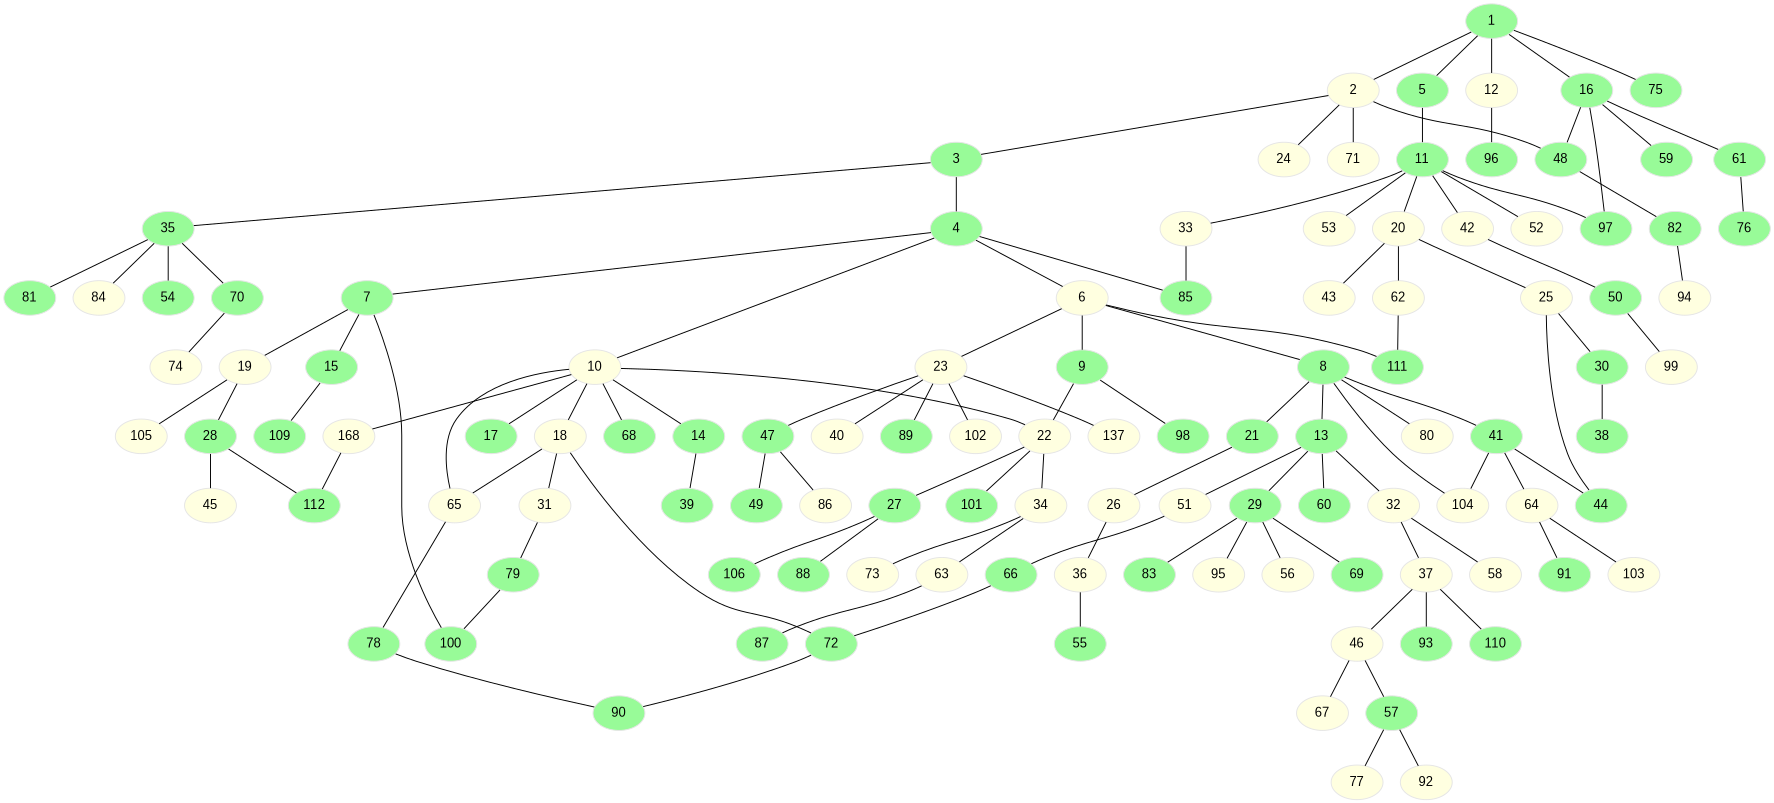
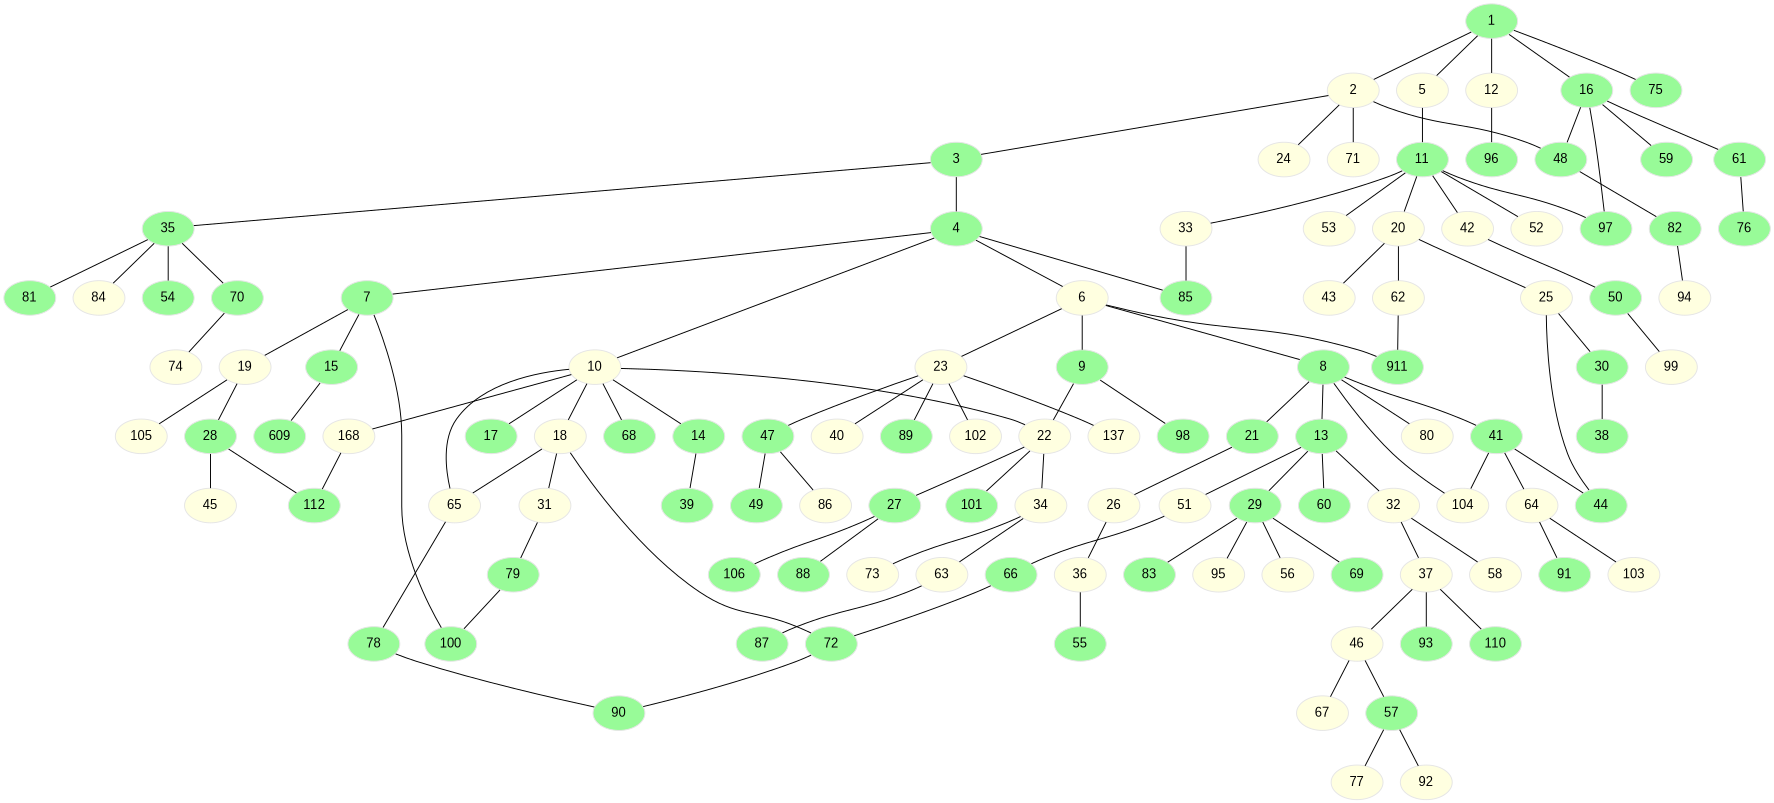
  graph {
    fontname="Liberation Sans"
    node [color=gray90 fillcolor=palegreen fontname="Liberation Sans" style=filled]
    edge [fontname="Liberation Sans"]
    2 [fillcolor=lightyellow]
    1
-   5
+   5 [fillcolor=lightyellow]
    12 [fillcolor=lightyellow]
    16
    75
    3
    24 [fillcolor=lightyellow]
    48
    71 [fillcolor=lightyellow]
    11
    96
    97
    59
    61
    4
    35
    82
    6 [fillcolor=lightyellow]
    7
    10 [fillcolor=lightyellow]
    85
    54
    70
    81
    84 [fillcolor=lightyellow]
    8
    9
    23 [fillcolor=lightyellow]
-   111
+   111 [label=911]
    15
    19 [fillcolor=lightyellow]
    100
    22 [fillcolor=lightyellow]
    14
    17
    18 [fillcolor=lightyellow]
    65 [fillcolor=lightyellow]
    68
    n40 [fillcolor=lightyellow label=168]
    20 [fillcolor=lightyellow]
    33 [fillcolor=lightyellow]
    42 [fillcolor=lightyellow]
    52 [fillcolor=lightyellow]
    53 [fillcolor=lightyellow]
    13
    21
    41
    80 [fillcolor=lightyellow]
    104 [fillcolor=lightyellow]
    98
    40 [fillcolor=lightyellow]
    47
    89
    102 [fillcolor=lightyellow]
    n56 [fillcolor=lightyellow label=137]
-   109
+   109 [label=609]
    28
    105 [fillcolor=lightyellow]
    29
    32 [fillcolor=lightyellow]
    51 [fillcolor=lightyellow]
    60
    26 [fillcolor=lightyellow]
    44
    64 [fillcolor=lightyellow]
    27
    34 [fillcolor=lightyellow]
    101
    39
    31 [fillcolor=lightyellow]
    72
    78
    112
    25 [fillcolor=lightyellow]
    43 [fillcolor=lightyellow]
    62 [fillcolor=lightyellow]
    50
    56 [fillcolor=lightyellow]
    69
    83
    95 [fillcolor=lightyellow]
    37 [fillcolor=lightyellow]
    58 [fillcolor=lightyellow]
    66
    76
    79
    90
    45 [fillcolor=lightyellow]
    30
    36 [fillcolor=lightyellow]
    88
    106
    63 [fillcolor=lightyellow]
    73 [fillcolor=lightyellow]
    49
    86 [fillcolor=lightyellow]
    38
    55
    46 [fillcolor=lightyellow]
    93
    110
    87
    74 [fillcolor=lightyellow]
    57
    67 [fillcolor=lightyellow]
    91
    103 [fillcolor=lightyellow]
    99 [fillcolor=lightyellow]
    77 [fillcolor=lightyellow]
    92 [fillcolor=lightyellow]
    94 [fillcolor=lightyellow]
    2 -- 3
    2 -- 24
    2 -- 48
    2 -- 71
    1 -- 2
    1 -- 5
    1 -- 12
    1 -- 16
    1 -- 75
    5 -- 11
    12 -- 96
    16 -- 48
    16 -- 97
    16 -- 59
    16 -- 61
    3 -- 4
    3 -- 35
    48 -- 82
    11 -- 97
    11 -- 20
    11 -- 33
    11 -- 42
    11 -- 52
    11 -- 53
    61 -- 76
    4 -- 6
    4 -- 7
    4 -- 10
    4 -- 85
    35 -- 54
    35 -- 70
    35 -- 81
    35 -- 84
    82 -- 94
    6 -- 8
    6 -- 9
    6 -- 23
    6 -- 111
    7 -- 15
    7 -- 19
    7 -- 100
    10 -- 22
    10 -- 14
    10 -- 17
    10 -- 18
    10 -- 65
    10 -- 68
    10 -- n40
    70 -- 74
    8 -- 13
    8 -- 21
    8 -- 41
    8 -- 80
    8 -- 104
    9 -- 22
    9 -- 98
    23 -- 40
    23 -- 47
    23 -- 89
    23 -- 102
    23 -- n56
    15 -- 109
    19 -- 28
    19 -- 105
    22 -- 27
    22 -- 34
    22 -- 101
    14 -- 39
    18 -- 65
    18 -- 31
    18 -- 72
    65 -- 78
    n40 -- 112
    20 -- 25
    20 -- 43
    20 -- 62
    33 -- 85
    42 -- 50
    13 -- 29
    13 -- 32
    13 -- 51
    13 -- 60
    21 -- 26
    41 -- 104
    41 -- 44
    41 -- 64
    47 -- 49
    47 -- 86
    28 -- 112
    28 -- 45
    29 -- 56
    29 -- 69
    29 -- 83
    29 -- 95
    32 -- 37
    32 -- 58
    51 -- 66
    26 -- 36
    64 -- 91
    64 -- 103
    27 -- 88
    27 -- 106
    34 -- 63
    34 -- 73
    31 -- 79
    72 -- 90
    78 -- 90
    25 -- 44
    25 -- 30
    62 -- 111
    50 -- 99
    37 -- 46
    37 -- 93
    37 -- 110
    66 -- 72
    79 -- 100
    30 -- 38
    36 -- 55
    63 -- 87
    46 -- 57
    46 -- 67
    57 -- 77
    57 -- 92
  }
